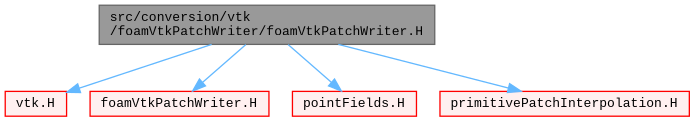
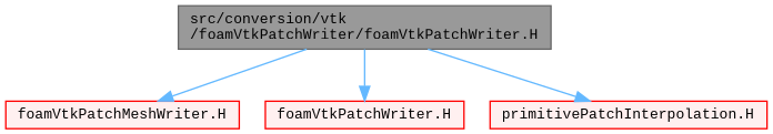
  digraph {
    fontname="Liberation Mono"
    node [color=red fillcolor="#FFF0F0" fontname="Liberation Mono" fontsize=10 shape=box style=filled]
    edge [color=steelblue1 fontname="Liberation Mono" fontsize=10 labelfontname=Helvetica labelfontsize=10 style=solid]
    n1 [color=gray40 fillcolor=grey60 fontcolor=black height=0.2 label="src/conversion/vtk\l/foamVtkPatchWriter/foamVtkPatchWriter.H" width=0.4]
-   n2 [height=0.2 label="vtk.H" width=0.4]
+   n2 [height=0.2 label="foamVtkPatchMeshWriter.H" width=0.4]
    n3 [height=0.2 label="foamVtkPatchWriter.H" width=0.4]
-   n4 [height=0.2 label="pointFields.H" width=0.4]
    n5 [height=0.2 label="primitivePatchInterpolation.H" width=0.4]
    n1 -> n2
    n1 -> n3
-   n1 -> n4
    n1 -> n5
  }
